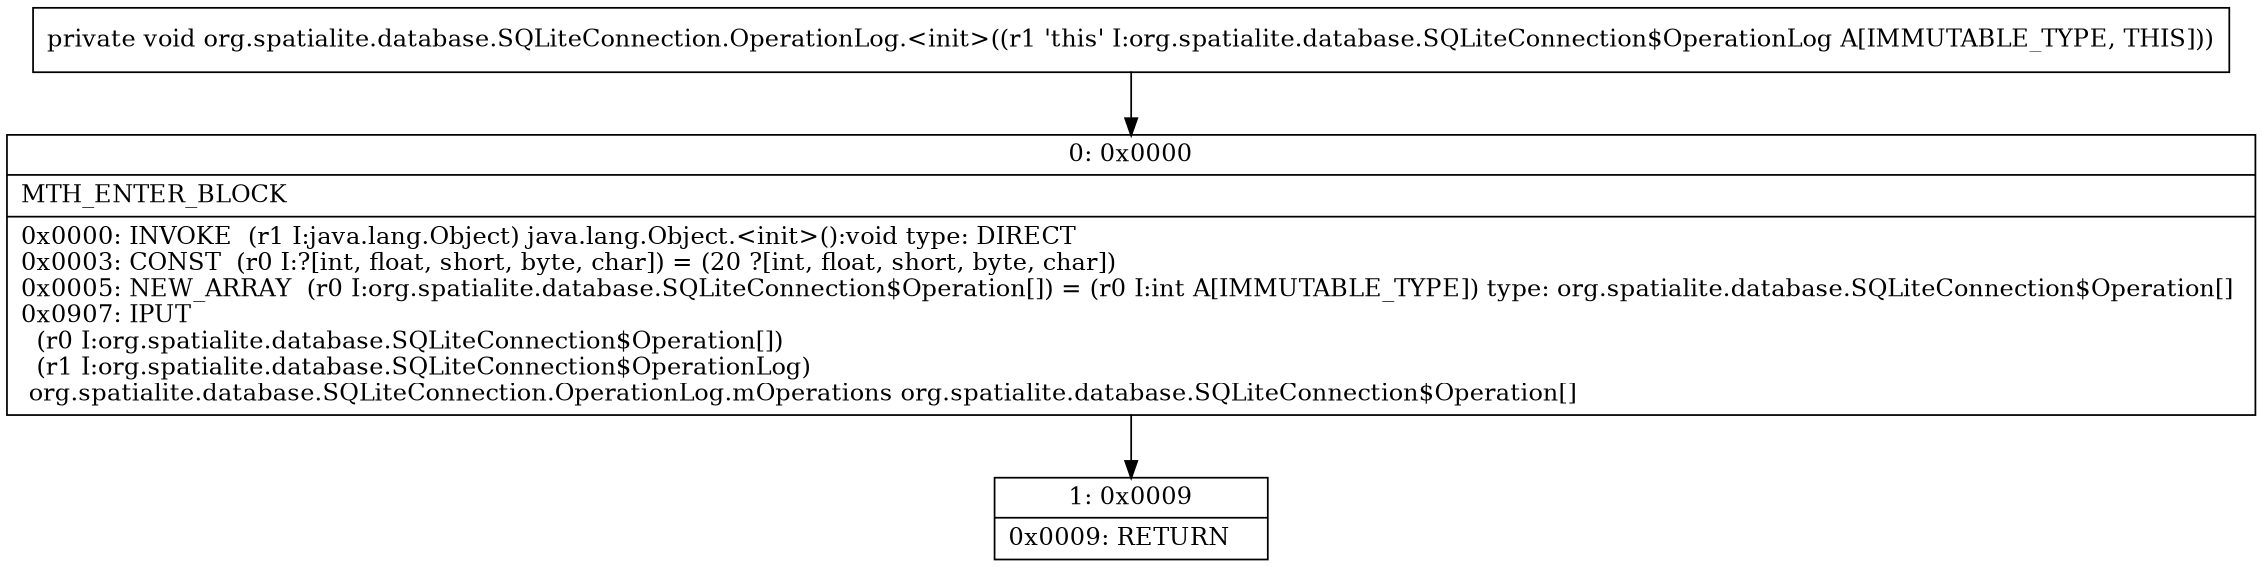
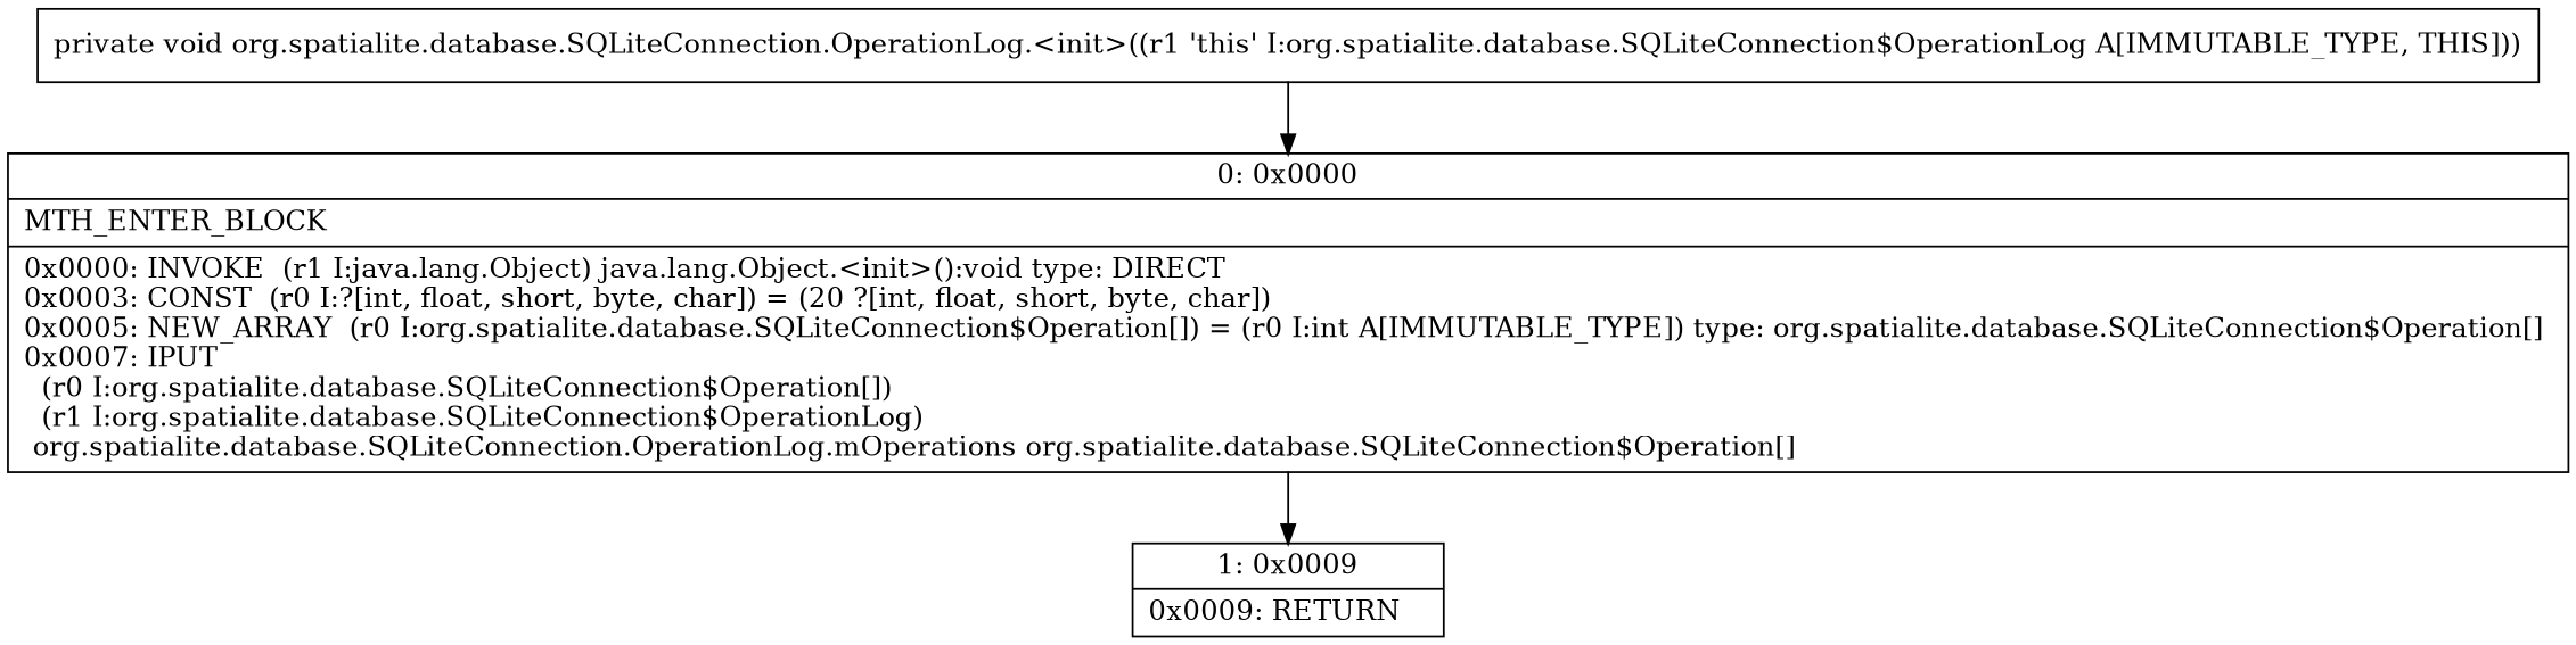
  digraph {
    node [shape=record]
-   n1 [label="{0\:\ 0x0000|MTH_ENTER_BLOCK\l|0x0000: INVOKE  (r1 I:java.lang.Object) java.lang.Object.\<init\>():void type: DIRECT \l0x0003: CONST  (r0 I:?[int, float, short, byte, char]) = (20 ?[int, float, short, byte, char]) \l0x0005: NEW_ARRAY  (r0 I:org.spatialite.database.SQLiteConnection$Operation[]) = (r0 I:int A[IMMUTABLE_TYPE]) type: org.spatialite.database.SQLiteConnection$Operation[] \l0x0907: IPUT  \l  (r0 I:org.spatialite.database.SQLiteConnection$Operation[])\l  (r1 I:org.spatialite.database.SQLiteConnection$OperationLog)\l org.spatialite.database.SQLiteConnection.OperationLog.mOperations org.spatialite.database.SQLiteConnection$Operation[] \l}"]
+   n1 [label="{0\:\ 0x0000|MTH_ENTER_BLOCK\l|0x0000: INVOKE  (r1 I:java.lang.Object) java.lang.Object.\<init\>():void type: DIRECT \l0x0003: CONST  (r0 I:?[int, float, short, byte, char]) = (20 ?[int, float, short, byte, char]) \l0x0005: NEW_ARRAY  (r0 I:org.spatialite.database.SQLiteConnection$Operation[]) = (r0 I:int A[IMMUTABLE_TYPE]) type: org.spatialite.database.SQLiteConnection$Operation[] \l0x0007: IPUT  \l  (r0 I:org.spatialite.database.SQLiteConnection$Operation[])\l  (r1 I:org.spatialite.database.SQLiteConnection$OperationLog)\l org.spatialite.database.SQLiteConnection.OperationLog.mOperations org.spatialite.database.SQLiteConnection$Operation[] \l}"]
    n2 [label="{1\:\ 0x0009|0x0009: RETURN   \l}"]
    n3 [label="{private void org.spatialite.database.SQLiteConnection.OperationLog.\<init\>((r1 'this' I:org.spatialite.database.SQLiteConnection$OperationLog A[IMMUTABLE_TYPE, THIS])) }"]
    n1 -> n2
    n3 -> n1
  }
